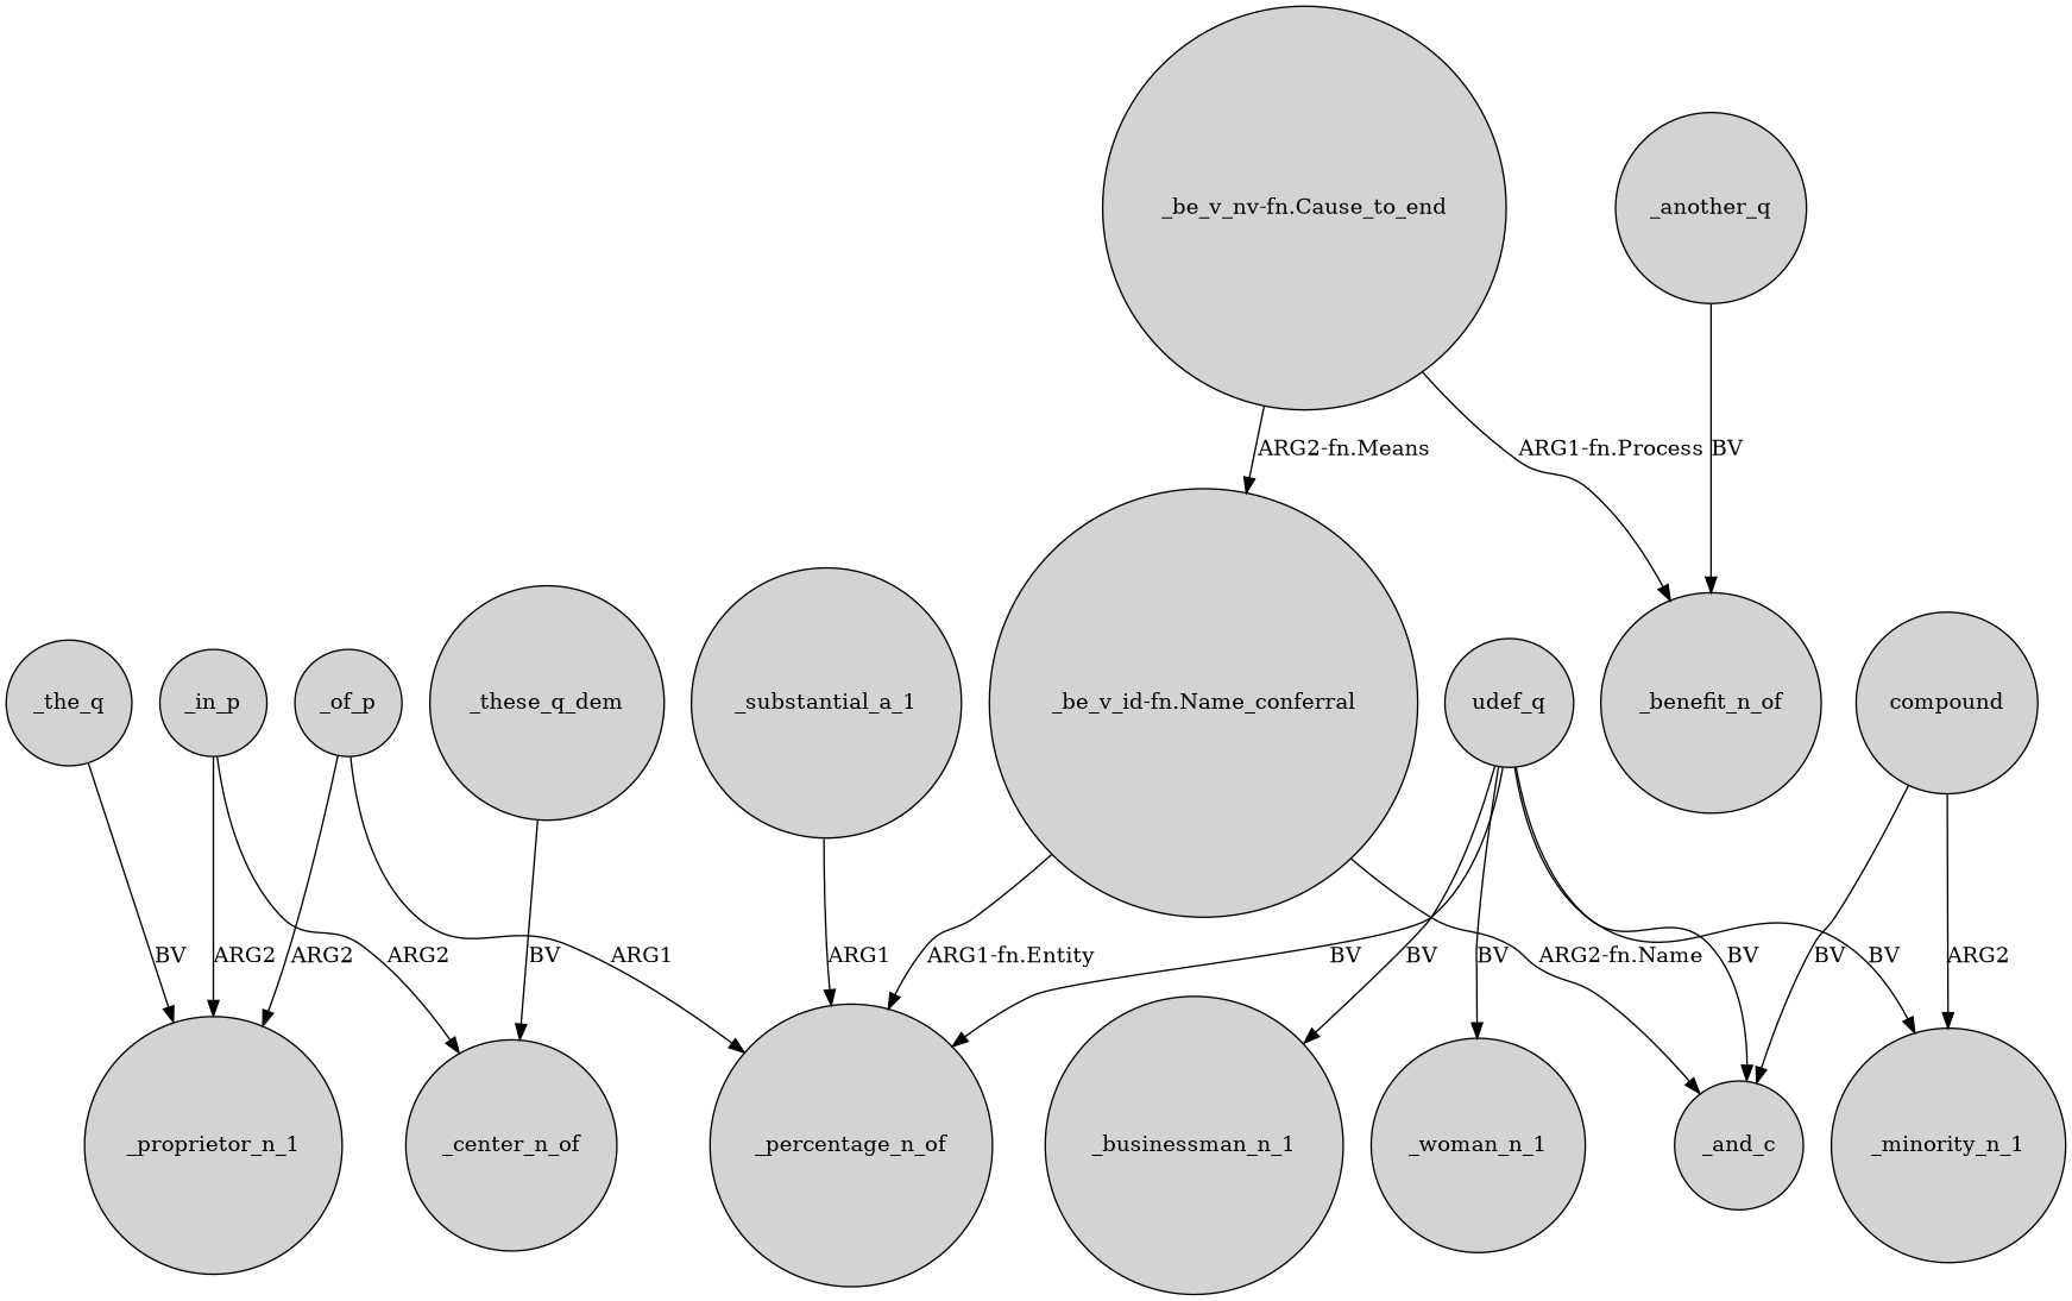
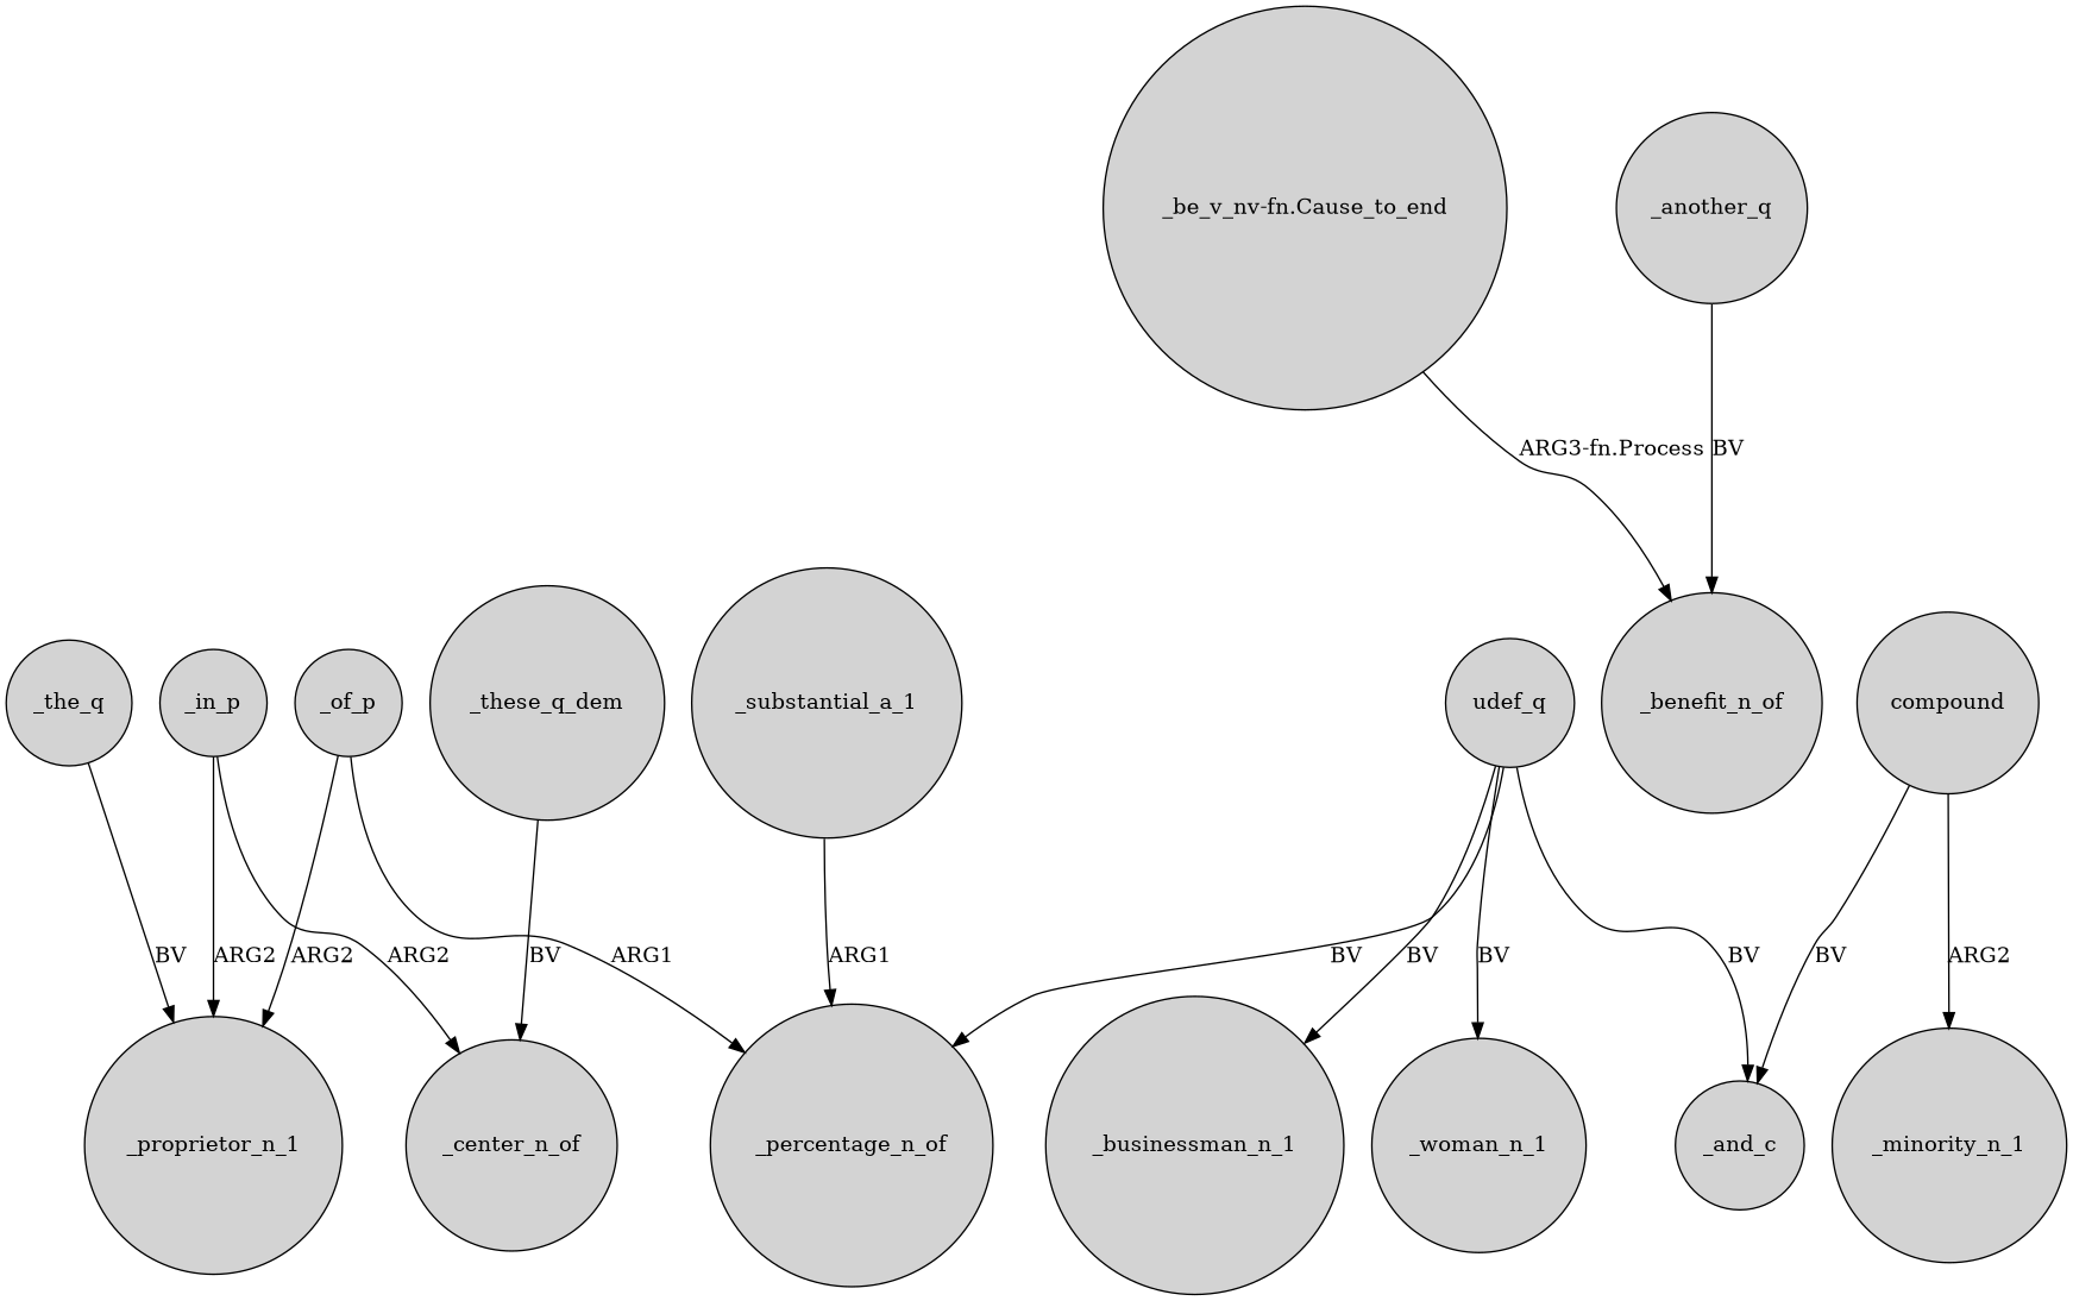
  digraph {
    node [shape=circle style=filled]
-   "_be_v_id-fn.Name_conferral"
    _percentage_n_of
    _and_c
    _of_p
    _proprietor_n_1
    compound
    _minority_n_1
    _in_p
    _center_n_of
    _another_q
    _benefit_n_of
    udef_q
    _woman_n_1
    _businessman_n_1
    _the_q
    _substantial_a_1
    "_be_v_nv-fn.Cause_to_end"
    _these_q_dem
-   "_be_v_id-fn.Name_conferral" -> _percentage_n_of [label="ARG1-fn.Entity"]
-   "_be_v_id-fn.Name_conferral" -> _and_c [label="ARG2-fn.Name"]
    _of_p -> _percentage_n_of [label=ARG1]
    _of_p -> _proprietor_n_1 [label=ARG2]
    compound -> _and_c [label=BV]
    compound -> _minority_n_1 [label=ARG2]
    _in_p -> _proprietor_n_1 [label=ARG2]
    _in_p -> _center_n_of [label=ARG2]
    _another_q -> _benefit_n_of [label=BV]
    udef_q -> _percentage_n_of [label=BV]
    udef_q -> _and_c [label=BV]
-   udef_q -> _minority_n_1 [label=BV]
    udef_q -> _woman_n_1 [label=BV]
    udef_q -> _businessman_n_1 [label=BV]
    _the_q -> _proprietor_n_1 [label=BV]
    _substantial_a_1 -> _percentage_n_of [label=ARG1]
-   "_be_v_nv-fn.Cause_to_end" -> "_be_v_id-fn.Name_conferral" [label="ARG2-fn.Means"]
-   "_be_v_nv-fn.Cause_to_end" -> _benefit_n_of [label="ARG1-fn.Process"]
+   "_be_v_nv-fn.Cause_to_end" -> _benefit_n_of [label="ARG3-fn.Process"]
    _these_q_dem -> _center_n_of [label=BV]
  }
